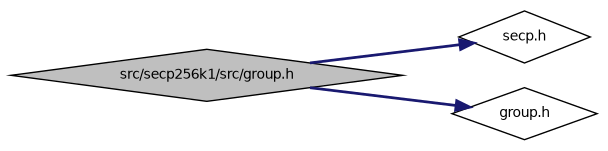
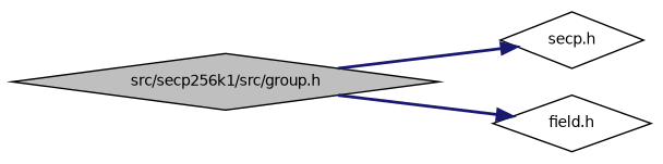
  digraph {
    rankdir=LR
    node [color=black fillcolor=white fontname=Helvetica fontsize=10 shape=diamond style=filled]
    edge [color=midnightblue fontname=Helvetica fontsize=10 labelfontname=Helvetica labelfontsize=10 style=bold]
    n1 [fillcolor=grey75 fontcolor=black height=0.2 label="src/secp256k1/src/group.h" width=0.4]
    n2 [height=0.2 label="secp.h" width=0.4]
-   n3 [height=0.2 label="group.h" width=0.4]
+   n3 [height=0.2 label="field.h" width=0.4]
    n1 -> n2
    n1 -> n3
  }
